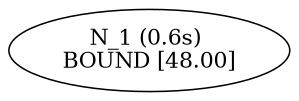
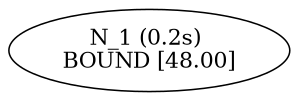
  digraph {
    rankdir=LR
-   n1 [label="N_1 (0.6s) \nBOUND [48.00]"]
+   n1 [label="N_1 (0.2s) \nBOUND [48.00]"]
  }
